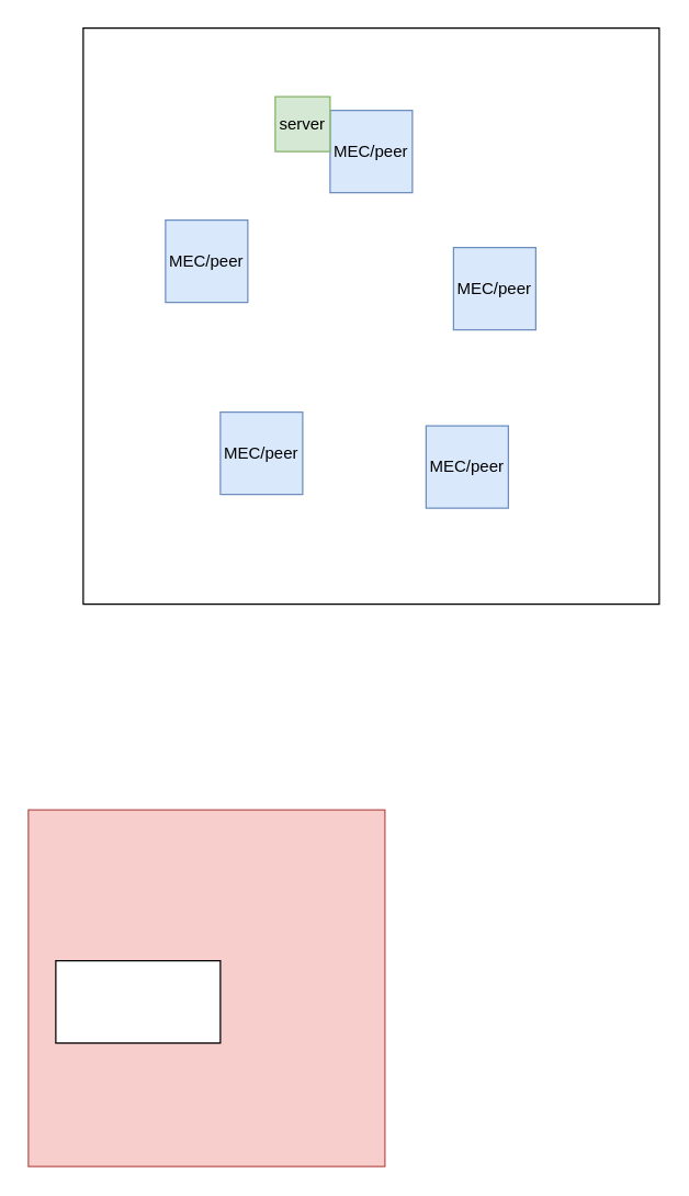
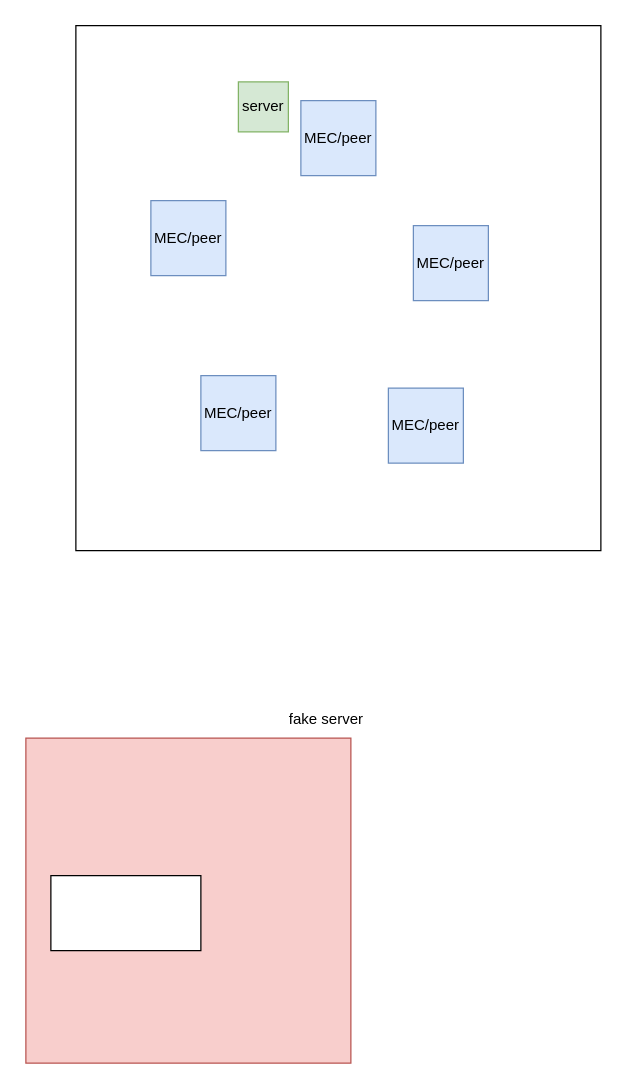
  <mxCell id="0" />
  <mxCell id="1" parent="0" />
  <mxCell id="2" value="" style="whiteSpace=wrap;html=1;aspect=fixed;" vertex="1" parent="1"><mxGeometry x="60" y="20" width="420" height="420" as="geometry" /></mxCell>
  <mxCell id="3" value="MEC/peer" style="whiteSpace=wrap;html=1;aspect=fixed;fillColor=#dae8fc;strokeColor=#6c8ebf;" vertex="1" parent="1"><mxGeometry x="120" y="160" width="60" height="60" as="geometry" /></mxCell>
  <mxCell id="4" value="MEC/peer" style="whiteSpace=wrap;html=1;aspect=fixed;fillColor=#dae8fc;strokeColor=#6c8ebf;" vertex="1" parent="1"><mxGeometry x="240" y="80" width="60" height="60" as="geometry" /></mxCell>
  <mxCell id="5" value="MEC/peer" style="whiteSpace=wrap;html=1;aspect=fixed;fillColor=#dae8fc;strokeColor=#6c8ebf;" vertex="1" parent="1"><mxGeometry x="160" y="300" width="60" height="60" as="geometry" /></mxCell>
  <mxCell id="6" value="MEC/peer" style="whiteSpace=wrap;html=1;aspect=fixed;fillColor=#dae8fc;strokeColor=#6c8ebf;" vertex="1" parent="1"><mxGeometry x="310" y="310" width="60" height="60" as="geometry" /></mxCell>
  <mxCell id="7" value="MEC/peer" style="whiteSpace=wrap;html=1;aspect=fixed;fillColor=#dae8fc;strokeColor=#6c8ebf;" vertex="1" parent="1"><mxGeometry x="330" y="180" width="60" height="60" as="geometry" /></mxCell>
- <mxCell id="8" value="server" style="whiteSpace=wrap;html=1;aspect=fixed;fillColor=#d5e8d4;strokeColor=#82b366;" vertex="1" parent="1"><mxGeometry x="200" y="70" width="40" height="40" as="geometry" /></mxCell>
+ <mxCell id="8" value="server" style="whiteSpace=wrap;html=1;aspect=fixed;fillColor=#d5e8d4;strokeColor=#82b366;" vertex="1" parent="1"><mxGeometry x="190" y="65" width="40" height="40" as="geometry" /></mxCell>
  <mxCell id="9" value="" style="whiteSpace=wrap;html=1;aspect=fixed;fillColor=#f8cecc;strokeColor=#b85450;" vertex="1" parent="1"><mxGeometry x="20" y="590" width="260" height="260" as="geometry" /></mxCell>
+ <mxCell id="10" value="fake server" style="text;html=1;align=center;verticalAlign=middle;resizable=0;points=[];autosize=1;strokeColor=none;fillColor=none;" vertex="1" parent="1"><mxGeometry x="220" y="560" width="80" height="30" as="geometry" /></mxCell>
  <mxCell id="11" value="" style="rounded=0;whiteSpace=wrap;html=1;" vertex="1" parent="1"><mxGeometry x="40" y="700" width="120" height="60" as="geometry" /></mxCell>
